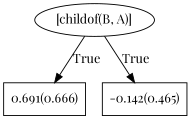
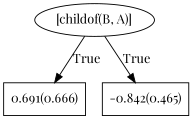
  digraph {
    fontname="Playfair Display"
    node [fontname="Playfair Display" shape=box]
    edge [fontname="Playfair Display"]
    n1 [label="[childof(B, A)]" shape=""]
    n2 [label="0.691(0.666)"]
-   n3 [label="-0.142(0.465)"]
+   n3 [label="-0.842(0.465)"]
    n1 -> n2 [label=True]
    n1 -> n3 [label=True]
  }
